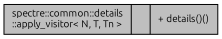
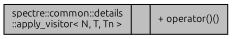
  digraph {
    rankdir=LR
    fontname=Ubuntu
-   n1 [color=black fillcolor=grey75 fontcolor=black fontname=Ubuntu fontsize=10 height=0.2 label="{spectre::common::details\l::apply_visitor\< N, T, Tn \>\n||+ details()()\l}" shape=record style=filled width=0.4]
+   n1 [color=black fillcolor=grey75 fontcolor=black fontname=Ubuntu fontsize=10 height=0.2 label="{spectre::common::details\l::apply_visitor\< N, T, Tn \>\n||+ operator()()\l}" shape=record style=filled width=0.4]
  }
